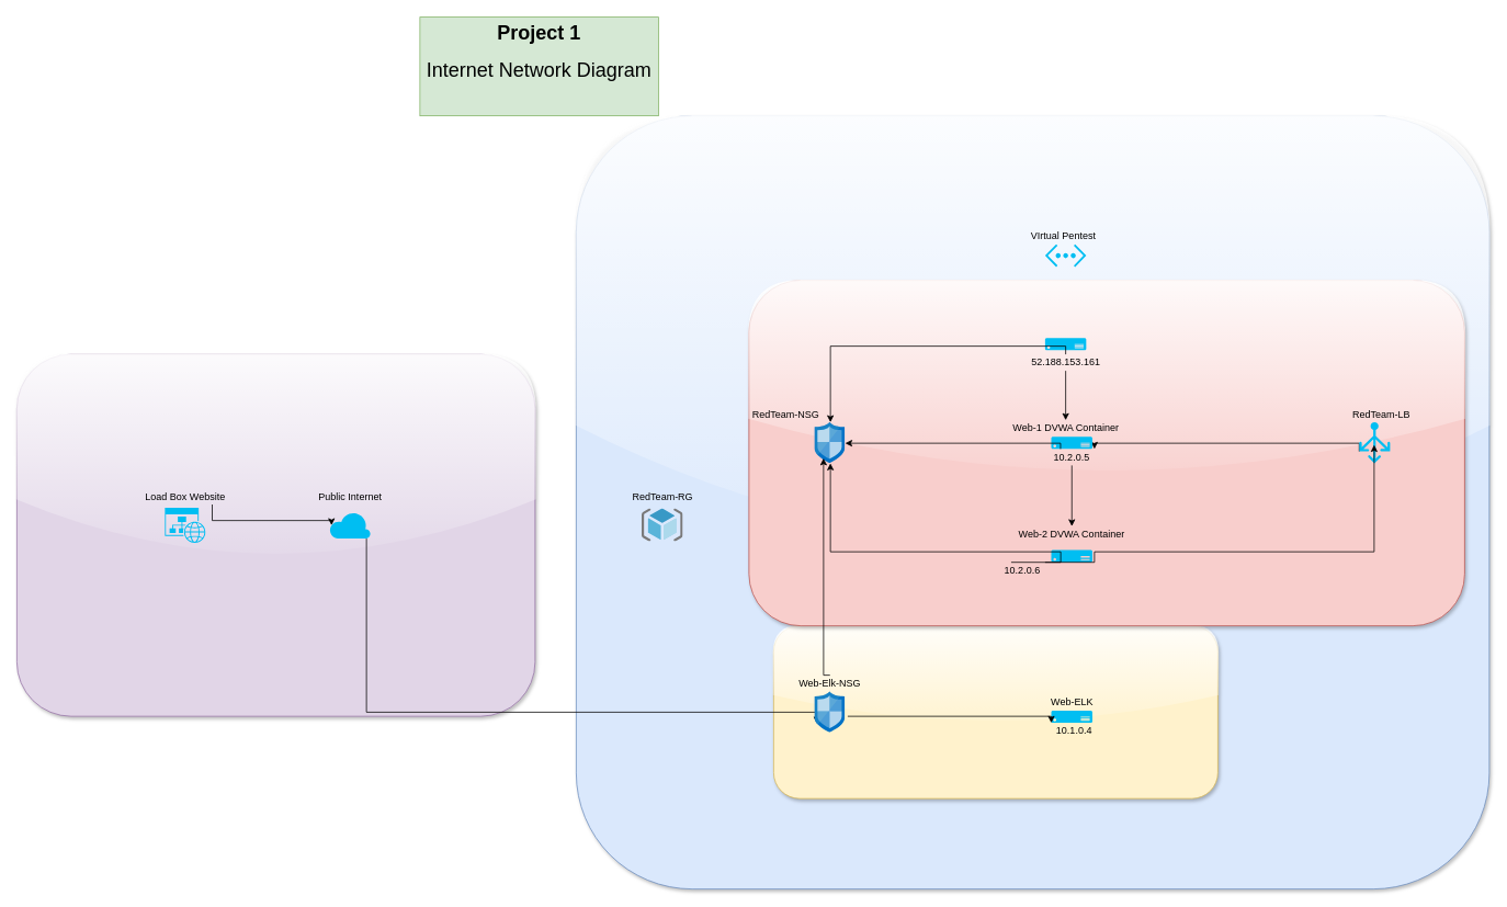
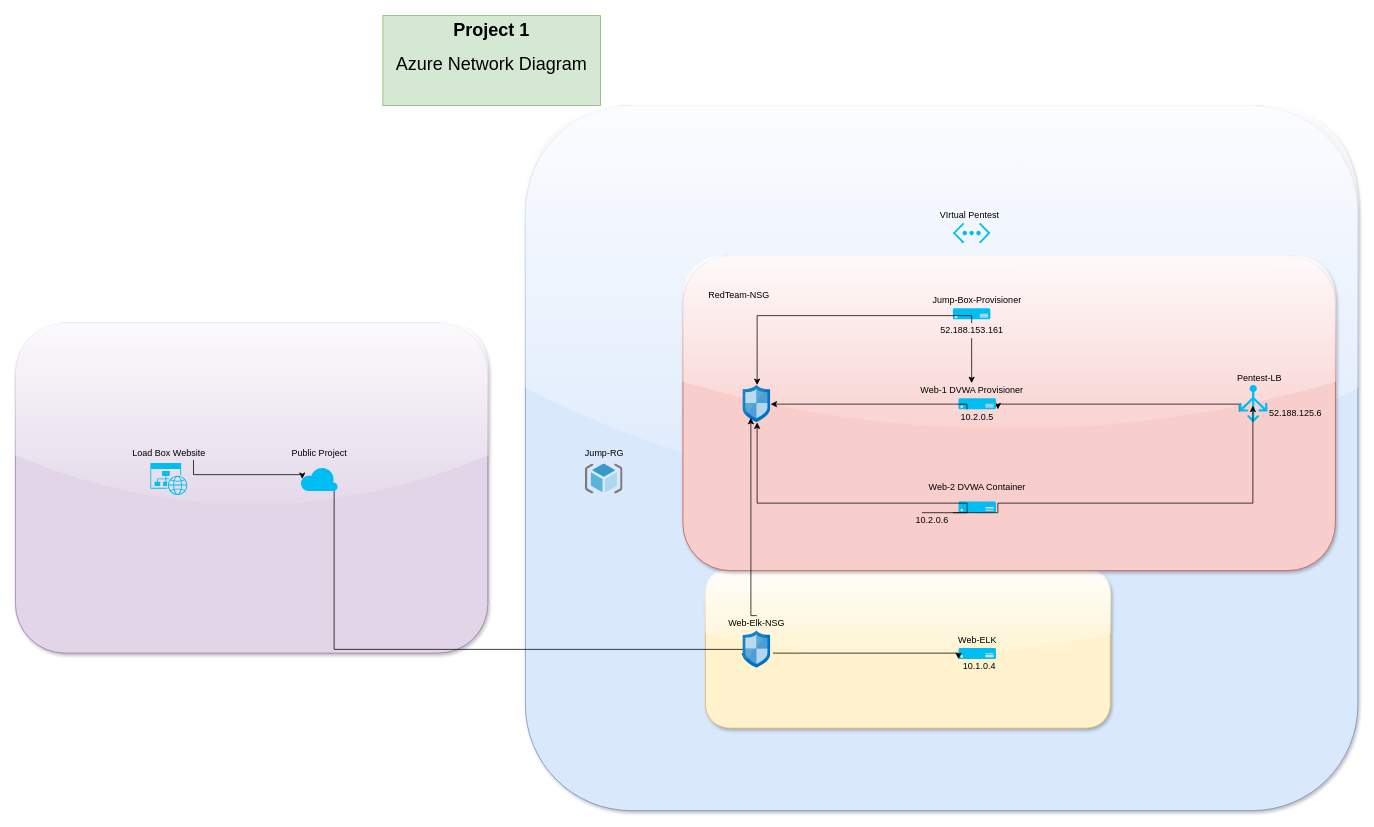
  <mxCell id="0" />
  <mxCell id="1" parent="0" />
  <mxCell id="2" value="" style="rounded=1;whiteSpace=wrap;html=1;shadow=1;glass=1;sketch=0;fillColor=#e1d5e7;strokeColor=#9673a6;" vertex="1" parent="1"><mxGeometry x="20" y="430" width="630" height="440" as="geometry" /></mxCell>
  <mxCell id="3" value="" style="rounded=1;whiteSpace=wrap;html=1;shadow=1;glass=1;sketch=0;fillColor=#dae8fc;strokeColor=#6c8ebf;" vertex="1" parent="1"><mxGeometry x="700" y="140" width="1110" height="940" as="geometry" /></mxCell>
  <mxCell id="4" value="" style="rounded=1;whiteSpace=wrap;html=1;shadow=1;glass=1;sketch=0;fillColor=#fff2cc;strokeColor=#d6b656;" vertex="1" parent="1"><mxGeometry x="940" y="760" width="540" height="210" as="geometry" /></mxCell>
  <mxCell id="5" value="" style="rounded=1;whiteSpace=wrap;html=1;shadow=1;glass=1;sketch=0;fillColor=#f8cecc;strokeColor=#b85450;" vertex="1" parent="1"><mxGeometry x="910" y="340" width="870" height="420" as="geometry" /></mxCell>
  <mxCell id="6" style="edgeStyle=orthogonalEdgeStyle;rounded=0;orthogonalLoop=1;jettySize=auto;html=1;exitX=0;exitY=0.71;exitDx=0;exitDy=0;exitPerimeter=0;entryX=1;entryY=0;entryDx=0;entryDy=0;fontSize=24;" edge="1" parent="1" source="7" target="36"><mxGeometry relative="1" as="geometry"><Array as="points"><mxPoint x="1652" y="538" /><mxPoint x="1330" y="538" /></Array></mxGeometry></mxCell>
  <mxCell id="7" value="" style="verticalLabelPosition=bottom;html=1;verticalAlign=top;align=center;strokeColor=none;fillColor=#00BEF2;shape=mxgraph.azure.load_balancer_generic;pointerEvents=1;" vertex="1" parent="1"><mxGeometry x="1651.87" y="512.5" width="37.5" height="50" as="geometry" /></mxCell>
  <mxCell id="8" value="" style="verticalLabelPosition=bottom;html=1;verticalAlign=top;align=center;strokeColor=none;fillColor=#00BEF2;shape=mxgraph.azure.server;" vertex="1" parent="1"><mxGeometry x="1277.5" y="863" width="50" height="15" as="geometry" /></mxCell>
  <mxCell id="9" value="" style="verticalLabelPosition=bottom;html=1;verticalAlign=top;align=center;strokeColor=none;fillColor=#00BEF2;shape=mxgraph.azure.website_generic;pointerEvents=1;" vertex="1" parent="1"><mxGeometry x="200" y="616.5" width="50" height="42.5" as="geometry" /></mxCell>
  <mxCell id="10" value="" style="verticalLabelPosition=bottom;html=1;verticalAlign=top;align=center;strokeColor=none;fillColor=#00BEF2;shape=mxgraph.azure.virtual_network;pointerEvents=1;" vertex="1" parent="1"><mxGeometry x="1270" y="296.25" width="50" height="27.5" as="geometry" /></mxCell>
  <mxCell id="11" value="" style="verticalLabelPosition=bottom;html=1;verticalAlign=top;align=center;strokeColor=none;fillColor=#00BEF2;shape=mxgraph.azure.server;" vertex="1" parent="1"><mxGeometry x="1277.5" y="530" width="50" height="15" as="geometry" /></mxCell>
  <mxCell id="12" value="" style="verticalLabelPosition=bottom;html=1;verticalAlign=top;align=center;strokeColor=none;fillColor=#00BEF2;shape=mxgraph.azure.server;" vertex="1" parent="1"><mxGeometry x="1277.5" y="667.75" width="50" height="15" as="geometry" /></mxCell>
  <mxCell id="13" value="" style="verticalLabelPosition=bottom;html=1;verticalAlign=top;align=center;strokeColor=none;fillColor=#00BEF2;shape=mxgraph.azure.server;" vertex="1" parent="1"><mxGeometry x="1270" y="410" width="50" height="15" as="geometry" /></mxCell>
  <mxCell id="14" style="edgeStyle=orthogonalEdgeStyle;rounded=0;orthogonalLoop=1;jettySize=auto;html=1;exitX=0.9;exitY=1;exitDx=0;exitDy=0;exitPerimeter=0;entryX=0.072;entryY=0.78;entryDx=0;entryDy=0;entryPerimeter=0;fontSize=24;" edge="1" parent="1" source="15" target="22"><mxGeometry relative="1" as="geometry"><Array as="points"><mxPoint x="445" y="865" /><mxPoint x="993" y="865" /></Array></mxGeometry></mxCell>
  <mxCell id="15" value="" style="verticalLabelPosition=bottom;html=1;verticalAlign=top;align=center;strokeColor=none;fillColor=#00BEF2;shape=mxgraph.azure.cloud;" vertex="1" parent="1"><mxGeometry x="400" y="621.5" width="50" height="32.5" as="geometry" /></mxCell>
- <mxCell id="17" value="RedTeam-LB" style="text;html=1;strokeColor=none;fillColor=none;align=center;verticalAlign=middle;whiteSpace=wrap;rounded=0;" vertex="1" parent="1"><mxGeometry x="1633.75" y="492.5" width="90" height="20" as="geometry" /></mxCell>
- <mxCell id="18" value="Web-1 DVWA Container" style="text;html=1;strokeColor=none;fillColor=none;align=center;verticalAlign=middle;whiteSpace=wrap;rounded=0;" vertex="1" parent="1"><mxGeometry x="1207.5" y="510" width="175" height="20" as="geometry" /></mxCell>
+ <mxCell id="16" value="Jump-Box-Provisioner" style="text;html=1;strokeColor=none;fillColor=none;align=center;verticalAlign=middle;whiteSpace=wrap;rounded=0;" vertex="1" parent="1"><mxGeometry x="1220" y="390" width="165" height="20" as="geometry" /></mxCell>
+ <mxCell id="17" value="Pentest-LB" style="text;html=1;strokeColor=none;fillColor=none;align=center;verticalAlign=middle;whiteSpace=wrap;rounded=0;" vertex="1" parent="1"><mxGeometry x="1633.75" y="492.5" width="90" height="20" as="geometry" /></mxCell>
+ <mxCell id="18" value="Web-1 DVWA Provisioner" style="text;html=1;strokeColor=none;fillColor=none;align=center;verticalAlign=middle;whiteSpace=wrap;rounded=0;" vertex="1" parent="1"><mxGeometry x="1207.5" y="510" width="175" height="20" as="geometry" /></mxCell>
  <mxCell id="19" value="Web-2 DVWA Container" style="text;html=1;strokeColor=none;fillColor=none;align=center;verticalAlign=middle;whiteSpace=wrap;rounded=0;" vertex="1" parent="1"><mxGeometry x="1225" y="639" width="155" height="20" as="geometry" /></mxCell>
  <mxCell id="20" value="Web-ELK" style="text;html=1;strokeColor=none;fillColor=none;align=center;verticalAlign=middle;whiteSpace=wrap;rounded=0;" vertex="1" parent="1"><mxGeometry x="1267.5" y="843" width="70" height="20" as="geometry" /></mxCell>
  <mxCell id="21" value="" style="aspect=fixed;html=1;points=[];align=center;image;fontSize=12;image=img/lib/mscae/Network_Security_Groups_Classic.svg;" vertex="1" parent="1"><mxGeometry x="990" y="512.5" width="37" height="50" as="geometry" /></mxCell>
  <mxCell id="22" value="" style="aspect=fixed;html=1;points=[];align=center;image;fontSize=12;image=img/lib/mscae/Network_Security_Groups_Classic.svg;" vertex="1" parent="1"><mxGeometry x="990" y="840" width="37" height="50" as="geometry" /></mxCell>
  <mxCell id="23" value="" style="aspect=fixed;html=1;points=[];align=center;image;fontSize=12;image=img/lib/mscae/ResourceGroup.svg;" vertex="1" parent="1"><mxGeometry x="780" y="617.75" width="50" height="40" as="geometry" /></mxCell>
- <mxCell id="24" value="RedTeam-RG" style="text;html=1;strokeColor=none;fillColor=none;align=center;verticalAlign=middle;whiteSpace=wrap;rounded=0;" vertex="1" parent="1"><mxGeometry x="752.5" y="593.75" width="105" height="20" as="geometry" /></mxCell>
- <mxCell id="25" value="RedTeam-NSG" style="text;html=1;strokeColor=none;fillColor=none;align=center;verticalAlign=middle;whiteSpace=wrap;rounded=0;" vertex="1" parent="1"><mxGeometry x="910" y="492.5" width="90" height="20" as="geometry" /></mxCell>
+ <mxCell id="24" value="Jump-RG" style="text;html=1;strokeColor=none;fillColor=none;align=center;verticalAlign=middle;whiteSpace=wrap;rounded=0;" vertex="1" parent="1"><mxGeometry x="752.5" y="593.75" width="105" height="20" as="geometry" /></mxCell>
+ <mxCell id="25" value="RedTeam-NSG" style="text;html=1;strokeColor=none;fillColor=none;align=center;verticalAlign=middle;whiteSpace=wrap;rounded=0;" vertex="1" parent="1"><mxGeometry x="940" y="382.5" width="90" height="20" as="geometry" /></mxCell>
  <mxCell id="26" style="edgeStyle=orthogonalEdgeStyle;rounded=0;orthogonalLoop=1;jettySize=auto;html=1;exitX=0.5;exitY=0;exitDx=0;exitDy=0;entryX=0.288;entryY=0.877;entryDx=0;entryDy=0;entryPerimeter=0;fontSize=24;" edge="1" parent="1" source="28" target="21"><mxGeometry relative="1" as="geometry"><Array as="points"><mxPoint x="1001" y="820" /></Array></mxGeometry></mxCell>
  <mxCell id="27" style="edgeStyle=orthogonalEdgeStyle;rounded=0;orthogonalLoop=1;jettySize=auto;html=1;entryX=0;entryY=0;entryDx=0;entryDy=0;fontSize=24;" edge="1" parent="1" target="40"><mxGeometry relative="1" as="geometry"><mxPoint x="1030" y="870" as="sourcePoint" /><Array as="points"><mxPoint x="1277" y="870" /></Array></mxGeometry></mxCell>
  <mxCell id="28" value="Web-Elk-NSG" style="text;html=1;strokeColor=none;fillColor=none;align=center;verticalAlign=middle;whiteSpace=wrap;rounded=0;" vertex="1" parent="1"><mxGeometry x="967" y="820" width="83" height="20" as="geometry" /></mxCell>
  <mxCell id="29" style="edgeStyle=orthogonalEdgeStyle;rounded=0;orthogonalLoop=1;jettySize=auto;html=1;exitX=0.75;exitY=1;exitDx=0;exitDy=0;entryX=0.05;entryY=0.5;entryDx=0;entryDy=0;entryPerimeter=0;fontSize=24;" edge="1" parent="1" source="30" target="15"><mxGeometry relative="1" as="geometry"><Array as="points"><mxPoint x="257" y="632" /><mxPoint x="403" y="632" /></Array></mxGeometry></mxCell>
  <mxCell id="30" value="Load Box Website" style="text;html=1;strokeColor=none;fillColor=none;align=center;verticalAlign=middle;whiteSpace=wrap;rounded=0;" vertex="1" parent="1"><mxGeometry x="160" y="592.5" width="130" height="20" as="geometry" /></mxCell>
- <mxCell id="31" value="Public Internet" style="text;html=1;strokeColor=none;fillColor=none;align=center;verticalAlign=middle;whiteSpace=wrap;rounded=0;" vertex="1" parent="1"><mxGeometry x="377.5" y="593.75" width="95" height="20" as="geometry" /></mxCell>
- <mxCell id="32" value="&lt;h1 style=&quot;font-size: 24px;&quot;&gt;Project 1&lt;/h1&gt;&lt;div style=&quot;font-size: 24px;&quot;&gt;Internet Network Diagram&lt;/div&gt;&lt;div style=&quot;font-size: 24px;&quot;&gt;&lt;br style=&quot;font-size: 24px;&quot;&gt;&lt;/div&gt;" style="text;html=1;strokeColor=#82b366;fillColor=#d5e8d4;spacing=5;spacingTop=-20;whiteSpace=wrap;overflow=hidden;rounded=0;fontSize=24;align=center;" vertex="1" parent="1"><mxGeometry x="510" y="20" width="290" height="120" as="geometry" /></mxCell>
+ <mxCell id="31" value="Public Project" style="text;html=1;strokeColor=none;fillColor=none;align=center;verticalAlign=middle;whiteSpace=wrap;rounded=0;" vertex="1" parent="1"><mxGeometry x="377.5" y="593.75" width="95" height="20" as="geometry" /></mxCell>
+ <mxCell id="32" value="&lt;h1 style=&quot;font-size: 24px;&quot;&gt;Project 1&lt;/h1&gt;&lt;div style=&quot;font-size: 24px;&quot;&gt;Azure Network Diagram&lt;/div&gt;&lt;div style=&quot;font-size: 24px;&quot;&gt;&lt;br style=&quot;font-size: 24px;&quot;&gt;&lt;/div&gt;" style="text;html=1;strokeColor=#82b366;fillColor=#d5e8d4;spacing=5;spacingTop=-20;whiteSpace=wrap;overflow=hidden;rounded=0;fontSize=24;align=center;" vertex="1" parent="1"><mxGeometry x="510" y="20" width="290" height="120" as="geometry" /></mxCell>
  <mxCell id="33" value="VIrtual Pentest" style="text;html=1;strokeColor=none;fillColor=none;align=center;verticalAlign=middle;whiteSpace=wrap;rounded=0;" vertex="1" parent="1"><mxGeometry x="1250" y="276.25" width="85" height="20" as="geometry" /></mxCell>
  <mxCell id="34" style="edgeStyle=orthogonalEdgeStyle;rounded=0;orthogonalLoop=1;jettySize=auto;html=1;exitX=0.25;exitY=0;exitDx=0;exitDy=0;fontSize=24;" edge="1" parent="1" source="36" target="21"><mxGeometry relative="1" as="geometry"><Array as="points"><mxPoint x="1289" y="538" /></Array></mxGeometry></mxCell>
- <mxCell id="35" style="edgeStyle=orthogonalEdgeStyle;rounded=0;orthogonalLoop=1;jettySize=auto;html=1;exitX=0.5;exitY=1;exitDx=0;exitDy=0;entryX=0.5;entryY=0;entryDx=0;entryDy=0;fontSize=24;" edge="1" parent="1" source="36" target="19"><mxGeometry relative="1" as="geometry" /></mxCell>
  <mxCell id="36" value="10.2.0.5" style="text;html=1;strokeColor=none;fillColor=none;align=center;verticalAlign=middle;whiteSpace=wrap;rounded=0;" vertex="1" parent="1"><mxGeometry x="1275" y="545" width="55" height="20" as="geometry" /></mxCell>
  <mxCell id="37" style="edgeStyle=orthogonalEdgeStyle;rounded=0;orthogonalLoop=1;jettySize=auto;html=1;exitX=0.25;exitY=0;exitDx=0;exitDy=0;fontSize=24;" edge="1" parent="1" source="39" target="21"><mxGeometry relative="1" as="geometry"><Array as="points"><mxPoint x="1289" y="670" /><mxPoint x="1009" y="670" /></Array></mxGeometry></mxCell>
  <mxCell id="38" style="edgeStyle=orthogonalEdgeStyle;rounded=0;orthogonalLoop=1;jettySize=auto;html=1;exitX=1;exitY=0;exitDx=0;exitDy=0;fontSize=24;" edge="1" parent="1" source="39"><mxGeometry relative="1" as="geometry"><mxPoint x="1670" y="540" as="targetPoint" /><Array as="points"><mxPoint x="1330" y="670" /><mxPoint x="1670" y="670" /></Array></mxGeometry></mxCell>
  <mxCell id="39" value="10.2.0.6" style="text;html=1;strokeColor=none;fillColor=none;align=center;verticalAlign=middle;whiteSpace=wrap;rounded=0;" vertex="1" parent="1"><mxGeometry x="1215" y="682.75" width="55" height="20" as="geometry" /></mxCell>
  <mxCell id="40" value="10.1.0.4" style="text;html=1;strokeColor=none;fillColor=none;align=center;verticalAlign=middle;whiteSpace=wrap;rounded=0;" vertex="1" parent="1"><mxGeometry x="1277.5" y="878" width="55" height="20" as="geometry" /></mxCell>
  <mxCell id="41" style="edgeStyle=orthogonalEdgeStyle;rounded=0;orthogonalLoop=1;jettySize=auto;html=1;exitX=0.5;exitY=0;exitDx=0;exitDy=0;fontSize=24;" edge="1" parent="1" source="43" target="21"><mxGeometry relative="1" as="geometry"><Array as="points"><mxPoint x="1295" y="420" /><mxPoint x="1009" y="420" /></Array></mxGeometry></mxCell>
  <mxCell id="42" style="edgeStyle=orthogonalEdgeStyle;rounded=0;orthogonalLoop=1;jettySize=auto;html=1;exitX=0.5;exitY=1;exitDx=0;exitDy=0;entryX=0.5;entryY=0;entryDx=0;entryDy=0;fontSize=24;" edge="1" parent="1" source="43" target="18"><mxGeometry relative="1" as="geometry" /></mxCell>
  <mxCell id="43" value="52.188.153.161" style="text;html=1;strokeColor=none;fillColor=none;align=center;verticalAlign=middle;whiteSpace=wrap;rounded=0;" vertex="1" parent="1"><mxGeometry x="1238.75" y="430" width="112.5" height="20" as="geometry" /></mxCell>
+ <mxCell id="44" value="52.188.125.6" style="text;html=1;strokeColor=none;fillColor=none;align=center;verticalAlign=middle;whiteSpace=wrap;rounded=0;" vertex="1" parent="1"><mxGeometry x="1690" y="540" width="73.75" height="20" as="geometry" /></mxCell>
